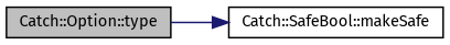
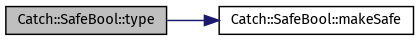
  digraph {
    rankdir=LR
    fontname="Fira Sans"
    node [color=black fontname="Fira Sans" fontsize=10 shape=record style=filled]
-   n1 [fillcolor=grey75 fontcolor=black height=0.2 label="Catch::Option::type" width=0.4]
+   n1 [fillcolor=grey75 fontcolor=black height=0.2 label="Catch::SafeBool::type" width=0.4]
    n2 [fillcolor=white height=0.2 label="Catch::SafeBool::makeSafe" width=0.4]
    n1 -> n2 [color=midnightblue fontname="Fira Sans" fontsize=10 labelfontname=Helvetica labelfontsize=10 style=solid]
  }
